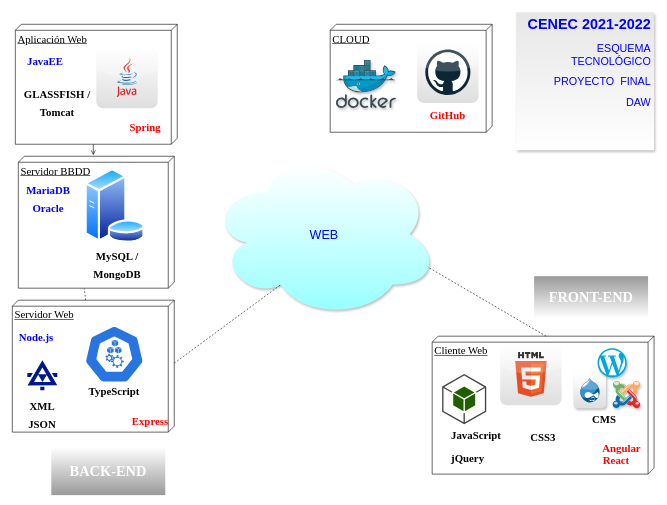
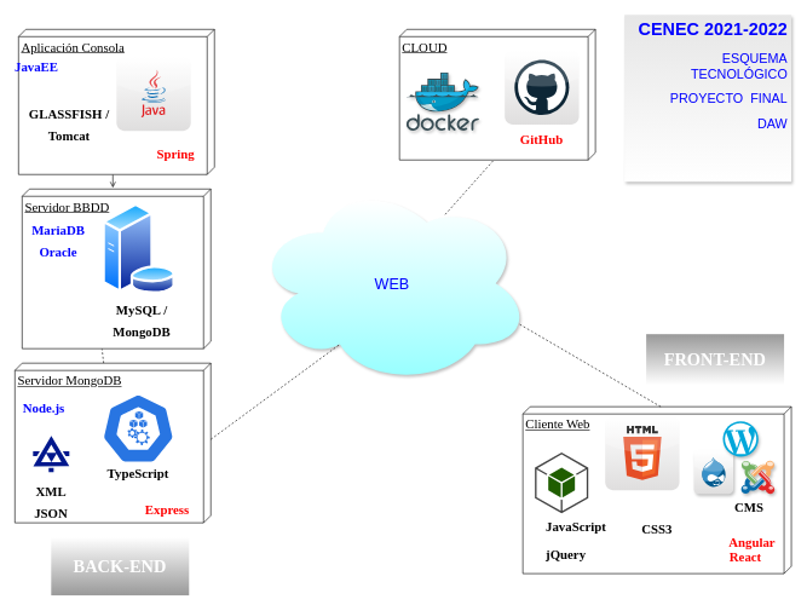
  <mxCell id="0" />
  <mxCell id="1" parent="0" />
  <mxCell id="2" style="rounded=0;orthogonalLoop=1;jettySize=auto;html=1;entryX=-0.008;entryY=0.519;entryDx=0;entryDy=0;entryPerimeter=0;fontColor=#0000FF;endArrow=open;endFill=0;exitX=0;exitY=0;exitDx=200;exitDy=140;exitPerimeter=0;" parent="1" source="34" target="29" edge="1"><mxGeometry relative="1" as="geometry" /></mxCell>
+ <mxCell id="3" style="edgeStyle=none;rounded=0;orthogonalLoop=1;jettySize=auto;html=1;fontColor=#0000FF;endArrow=none;endFill=0;dashed=1;entryX=0;entryY=0;entryDx=180;entryDy=140;entryPerimeter=0;exitX=0.692;exitY=0.161;exitDx=0;exitDy=0;exitPerimeter=0;" parent="1" source="44" target="40" edge="1"><mxGeometry relative="1" as="geometry" /></mxCell>
  <mxCell id="4" style="rounded=0;orthogonalLoop=1;jettySize=auto;html=1;entryX=1;entryY=0.577;entryDx=0;entryDy=0;entryPerimeter=0;fontColor=#0000FF;endArrow=none;endFill=0;dashed=1;" parent="1" source="21" target="29" edge="1"><mxGeometry relative="1" as="geometry" /></mxCell>
  <mxCell id="5" value="&lt;h1 style=&quot;font-size: 24px;&quot;&gt;&lt;font face=&quot;Tahoma&quot; style=&quot;font-size: 24px;&quot;&gt;&lt;span style=&quot;font-size: 24px;&quot;&gt;FRONT-END&lt;/span&gt;&lt;/font&gt;&lt;/h1&gt;" style="text;html=1;strokeColor=none;align=center;verticalAlign=middle;whiteSpace=wrap;rounded=0;labelBackgroundColor=none;fontColor=#FFFFFF;gradientColor=#FFFFFF;fontStyle=1;fontSize=24;fillColor=#999999;" parent="1" vertex="1"><mxGeometry x="890" y="460" width="190" height="70" as="geometry" /></mxCell>
- <mxCell id="6" value="&lt;h1 style=&quot;font-size: 24px;&quot;&gt;&lt;font face=&quot;Tahoma&quot; style=&quot;font-size: 24px;&quot;&gt;&lt;span style=&quot;font-size: 24px;&quot;&gt;BACK-END&lt;/span&gt;&lt;/font&gt;&lt;/h1&gt;" style="text;html=1;strokeColor=none;align=center;verticalAlign=middle;whiteSpace=wrap;rounded=0;labelBackgroundColor=none;fillColor=#FFFFFF;fontColor=#FFFFFF;fontStyle=1;fontSize=24;gradientColor=#999999;" parent="1" vertex="1"><mxGeometry x="85" y="745" width="190" height="80" as="geometry" /></mxCell>
+ <mxCell id="6" value="&lt;h1 style=&quot;font-size: 24px;&quot;&gt;&lt;font face=&quot;Tahoma&quot; style=&quot;font-size: 24px;&quot;&gt;&lt;span style=&quot;font-size: 24px;&quot;&gt;BACK-END&lt;/span&gt;&lt;/font&gt;&lt;/h1&gt;" style="text;html=1;strokeColor=none;align=center;verticalAlign=middle;whiteSpace=wrap;rounded=0;labelBackgroundColor=none;fillColor=#FFFFFF;fontColor=#FFFFFF;fontStyle=1;fontSize=24;gradientColor=#999999;" parent="1" vertex="1"><mxGeometry x="70" y="740" width="190" height="80" as="geometry" /></mxCell>
  <mxCell id="7" value="&lt;h1&gt;&lt;span&gt;CENEC 2021-2022&lt;/span&gt;&lt;/h1&gt;&lt;h1 style=&quot;font-size: 18px&quot;&gt;&lt;span style=&quot;font-weight: 400&quot;&gt;&lt;font style=&quot;font-size: 18px&quot;&gt;ESQUEMA TECNOLÓGICO&lt;/font&gt;&lt;/span&gt;&lt;/h1&gt;&lt;h1 style=&quot;font-size: 18px&quot;&gt;&lt;span style=&quot;font-weight: 400&quot;&gt;&lt;font style=&quot;font-size: 18px&quot;&gt;PROYECTO&amp;nbsp; FINAL&lt;/font&gt;&lt;/span&gt;&lt;/h1&gt;&lt;div style=&quot;font-size: 18px&quot;&gt;DAW&lt;/div&gt;" style="text;html=1;strokeColor=none;spacing=5;spacingTop=-20;whiteSpace=wrap;overflow=hidden;rounded=0;fontColor=#0000FF;align=right;shadow=1;fillColor=#E6E6E6;gradientColor=#ffffff;" parent="1" vertex="1"><mxGeometry x="860" y="20" width="230" height="230" as="geometry" /></mxCell>
  <mxCell id="8" value="" style="group" vertex="1" connectable="0" parent="1"><mxGeometry x="720" y="560" width="370" height="230" as="geometry" /></mxCell>
  <mxCell id="9" value="&lt;font style=&quot;font-size: 18px&quot;&gt;Cliente Web&lt;/font&gt;" style="verticalAlign=top;align=left;spacingTop=8;spacingLeft=2;spacingRight=12;shape=cube;size=10;direction=south;fontStyle=4;html=1;rounded=0;shadow=0;comic=0;labelBackgroundColor=none;strokeWidth=1;fontFamily=Verdana;fontSize=12" parent="8" vertex="1"><mxGeometry width="370" height="230" as="geometry" /></mxCell>
  <mxCell id="10" value="" style="outlineConnect=0;dashed=0;verticalLabelPosition=bottom;verticalAlign=top;align=center;html=1;shape=mxgraph.aws3.android;fillColor=#205E00;gradientColor=none;" parent="8" vertex="1"><mxGeometry x="16.65" y="63" width="73.5" height="84" as="geometry" /></mxCell>
  <mxCell id="11" value="" style="dashed=0;outlineConnect=0;html=1;align=center;labelPosition=center;verticalLabelPosition=bottom;verticalAlign=top;shape=mxgraph.webicons.html5;gradientColor=#DFDEDE" parent="8" vertex="1"><mxGeometry x="113.4" y="12.6" width="102.4" height="102.4" as="geometry" /></mxCell>
  <mxCell id="12" value="&lt;h1&gt;&lt;font face=&quot;Tahoma&quot; style=&quot;font-size: 18px&quot;&gt;CSS3&lt;/font&gt;&lt;/h1&gt;" style="text;html=1;strokeColor=none;fillColor=none;align=center;verticalAlign=middle;whiteSpace=wrap;rounded=0;" parent="8" vertex="1"><mxGeometry x="164.5" y="157.4" width="40" height="20" as="geometry" /></mxCell>
  <mxCell id="13" value="&lt;h1&gt;&lt;font face=&quot;Tahoma&quot; style=&quot;font-size: 18px&quot;&gt;JavaScript&lt;/font&gt;&lt;/h1&gt;&lt;div&gt;&lt;font face=&quot;Tahoma&quot; style=&quot;font-size: 18px&quot;&gt;&lt;b&gt;jQuery&lt;/b&gt;&lt;/font&gt;&lt;/div&gt;" style="text;html=1;strokeColor=none;fillColor=none;align=left;verticalAlign=middle;whiteSpace=wrap;rounded=0;" parent="8" vertex="1"><mxGeometry x="30" y="165" width="10" height="20" as="geometry" /></mxCell>
  <mxCell id="14" value="&lt;h1&gt;&lt;font face=&quot;Tahoma&quot;&gt;&lt;span style=&quot;font-size: 18px&quot;&gt;React&lt;/span&gt;&lt;/font&gt;&lt;/h1&gt;" style="text;html=1;strokeColor=none;fillColor=none;align=center;verticalAlign=middle;whiteSpace=wrap;rounded=0;fontColor=#FF0000;" parent="8" vertex="1"><mxGeometry x="275.7" y="196" width="62.4" height="20" as="geometry" /></mxCell>
  <mxCell id="15" value="&lt;h1&gt;&lt;font face=&quot;Tahoma&quot;&gt;&lt;span style=&quot;font-size: 18px&quot;&gt;Angular&lt;/span&gt;&lt;/font&gt;&lt;/h1&gt;" style="text;html=1;strokeColor=none;fillColor=none;align=center;verticalAlign=middle;whiteSpace=wrap;rounded=0;fontColor=#FF0000;" parent="8" vertex="1"><mxGeometry x="284.5" y="175" width="62.4" height="20" as="geometry" /></mxCell>
  <mxCell id="16" value="" style="dashed=0;outlineConnect=0;html=1;align=center;labelPosition=center;verticalLabelPosition=bottom;verticalAlign=top;shape=mxgraph.webicons.drupal;gradientColor=#DFDEDE;shadow=1;" vertex="1" parent="8"><mxGeometry x="235.7" y="60" width="54.3" height="60" as="geometry" /></mxCell>
- <mxCell id="17" value="&lt;h1&gt;&lt;font face=&quot;Tahoma&quot; style=&quot;font-size: 18px&quot;&gt;CMS&lt;/font&gt;&lt;/h1&gt;" style="text;html=1;strokeColor=none;fillColor=none;align=center;verticalAlign=middle;whiteSpace=wrap;rounded=0;" vertex="1" parent="8"><mxGeometry x="266.9" y="127" width="40" height="20" as="geometry" /></mxCell>
+ <mxCell id="17" value="&lt;h1&gt;&lt;font face=&quot;Tahoma&quot; style=&quot;font-size: 18px&quot;&gt;CMS&lt;/font&gt;&lt;/h1&gt;" style="text;html=1;strokeColor=none;fillColor=none;align=center;verticalAlign=middle;whiteSpace=wrap;rounded=0;" vertex="1" parent="8"><mxGeometry x="291.9" y="127" width="40" height="20" as="geometry" /></mxCell>
  <mxCell id="18" value="" style="dashed=0;outlineConnect=0;html=1;align=center;labelPosition=center;verticalLabelPosition=bottom;verticalAlign=top;shape=mxgraph.weblogos.wordpress_2;fillColor=#00A7DA;strokeColor=none;shadow=1;labelBackgroundColor=none;fontSize=24;fontColor=#FFFFFF;" vertex="1" parent="8"><mxGeometry x="275.7" y="20" width="48.8" height="48.8" as="geometry" /></mxCell>
  <mxCell id="19" value="" style="dashed=0;outlineConnect=0;html=1;align=center;labelPosition=center;verticalLabelPosition=bottom;verticalAlign=top;shape=mxgraph.weblogos.joomla;fillColor=#1F457D;gradientColor=#081220;shadow=1;labelBackgroundColor=none;fontSize=24;fontColor=#FFFFFF;" vertex="1" parent="8"><mxGeometry x="300.9" y="74.4" width="46" height="45.6" as="geometry" /></mxCell>
  <mxCell id="20" value="" style="group" vertex="1" connectable="0" parent="1"><mxGeometry x="20" y="500" width="270" height="220" as="geometry" /></mxCell>
- <mxCell id="21" value="&lt;font style=&quot;font-size: 18px&quot;&gt;Servidor Web&lt;/font&gt;" style="verticalAlign=top;align=left;spacingTop=8;spacingLeft=2;spacingRight=12;shape=cube;size=10;direction=south;fontStyle=4;html=1;rounded=0;shadow=0;comic=0;labelBackgroundColor=none;strokeWidth=1;fontFamily=Verdana;fontSize=12" parent="20" vertex="1"><mxGeometry width="270" height="220" as="geometry" /></mxCell>
+ <mxCell id="21" value="&lt;font style=&quot;font-size: 18px&quot;&gt;Servidor MongoDB&lt;/font&gt;" style="verticalAlign=top;align=left;spacingTop=8;spacingLeft=2;spacingRight=12;shape=cube;size=10;direction=south;fontStyle=4;html=1;rounded=0;shadow=0;comic=0;labelBackgroundColor=none;strokeWidth=1;fontFamily=Verdana;fontSize=12" parent="20" vertex="1"><mxGeometry width="270" height="220" as="geometry" /></mxCell>
  <mxCell id="22" value="" style="html=1;dashed=0;whitespace=wrap;fillColor=#2875E2;strokeColor=#ffffff;points=[[0.005,0.63,0],[0.1,0.2,0],[0.9,0.2,0],[0.5,0,0],[0.995,0.63,0],[0.72,0.99,0],[0.5,1,0],[0.28,0.99,0]];shape=mxgraph.kubernetes.icon;prIcon=node" parent="20" vertex="1"><mxGeometry x="120" y="40" width="100" height="100" as="geometry" /></mxCell>
  <mxCell id="23" value="&lt;h1&gt;&lt;font face=&quot;Tahoma&quot;&gt;&lt;span style=&quot;font-size: 18px&quot;&gt;Node.js&lt;/span&gt;&lt;/font&gt;&lt;/h1&gt;" style="text;html=1;strokeColor=none;fillColor=none;align=center;verticalAlign=middle;whiteSpace=wrap;rounded=0;fontColor=#0000FF;" parent="20" vertex="1"><mxGeometry x="20" y="50" width="40" height="20" as="geometry" /></mxCell>
- <mxCell id="24" value="&lt;h1&gt;&lt;font face=&quot;Tahoma&quot;&gt;&lt;span style=&quot;font-size: 18px&quot;&gt;Express&lt;/span&gt;&lt;/font&gt;&lt;/h1&gt;" style="text;html=1;strokeColor=none;fillColor=none;align=center;verticalAlign=middle;whiteSpace=wrap;rounded=0;fontColor=#FF0000;" parent="20" vertex="1"><mxGeometry x="210" y="190" width="40" height="20" as="geometry" /></mxCell>
+ <mxCell id="24" value="&lt;h1&gt;&lt;font face=&quot;Tahoma&quot;&gt;&lt;span style=&quot;font-size: 18px&quot;&gt;Express&lt;/span&gt;&lt;/font&gt;&lt;/h1&gt;" style="text;html=1;strokeColor=none;fillColor=none;align=center;verticalAlign=middle;whiteSpace=wrap;rounded=0;fontColor=#FF0000;" parent="20" vertex="1"><mxGeometry x="190" y="190" width="40" height="20" as="geometry" /></mxCell>
  <mxCell id="25" value="&lt;h1&gt;&lt;font face=&quot;Tahoma&quot;&gt;&lt;span style=&quot;font-size: 18px&quot;&gt;TypeScript&lt;/span&gt;&lt;/font&gt;&lt;/h1&gt;" style="text;html=1;strokeColor=none;fillColor=none;align=center;verticalAlign=middle;whiteSpace=wrap;rounded=0;" parent="20" vertex="1"><mxGeometry x="150" y="140" width="40" height="20" as="geometry" /></mxCell>
  <mxCell id="26" value="" style="aspect=fixed;pointerEvents=1;shadow=0;dashed=0;html=1;strokeColor=none;labelPosition=center;verticalLabelPosition=bottom;verticalAlign=top;align=center;fillColor=#00188D;shape=mxgraph.mscae.enterprise.xml_web_service;fontColor=#0000FF;" parent="20" vertex="1"><mxGeometry x="25" y="100" width="50" height="50" as="geometry" /></mxCell>
  <mxCell id="27" value="&lt;h1&gt;&lt;font face=&quot;Tahoma&quot;&gt;&lt;span style=&quot;font-size: 18px&quot;&gt;XML JSON&lt;/span&gt;&lt;/font&gt;&lt;/h1&gt;" style="text;html=1;strokeColor=none;fillColor=none;align=center;verticalAlign=middle;whiteSpace=wrap;rounded=0;" parent="20" vertex="1"><mxGeometry x="20" y="180" width="60" height="20" as="geometry" /></mxCell>
  <mxCell id="28" value="" style="group" vertex="1" connectable="0" parent="1"><mxGeometry x="30" y="260" width="260" height="220" as="geometry" /></mxCell>
  <mxCell id="29" value="&lt;font style=&quot;font-size: 18px&quot;&gt;Servidor BBDD&lt;/font&gt;" style="verticalAlign=top;align=left;spacingTop=8;spacingLeft=2;spacingRight=12;shape=cube;size=10;direction=south;fontStyle=4;html=1;rounded=0;shadow=0;comic=0;labelBackgroundColor=none;strokeWidth=1;fontFamily=Verdana;fontSize=12" parent="28" vertex="1"><mxGeometry width="260" height="220" as="geometry" /></mxCell>
  <mxCell id="30" value="&lt;h1&gt;&lt;font face=&quot;Tahoma&quot;&gt;&lt;span style=&quot;font-size: 18px&quot;&gt;MariaDB Oracle&lt;/span&gt;&lt;/font&gt;&lt;/h1&gt;" style="text;html=1;strokeColor=none;fillColor=none;align=center;verticalAlign=middle;whiteSpace=wrap;rounded=0;fontColor=#0000FF;" parent="28" vertex="1"><mxGeometry x="30" y="60" width="40" height="20" as="geometry" /></mxCell>
  <mxCell id="31" value="&lt;h1&gt;&lt;font face=&quot;Tahoma&quot;&gt;&lt;span style=&quot;font-size: 18px&quot;&gt;MySQL / MongoDB&lt;/span&gt;&lt;/font&gt;&lt;/h1&gt;" style="text;html=1;strokeColor=none;fillColor=none;align=center;verticalAlign=middle;whiteSpace=wrap;rounded=0;" parent="28" vertex="1"><mxGeometry x="100" y="170" width="130" height="20" as="geometry" /></mxCell>
  <mxCell id="32" value="" style="aspect=fixed;perimeter=ellipsePerimeter;html=1;align=center;shadow=0;dashed=0;spacingTop=3;image;image=img/lib/active_directory/database_server.svg;" parent="28" vertex="1"><mxGeometry x="110" y="20" width="102" height="124.39" as="geometry" /></mxCell>
  <mxCell id="33" value="" style="group" vertex="1" connectable="0" parent="1"><mxGeometry x="25" y="40" width="270" height="200" as="geometry" /></mxCell>
- <mxCell id="34" value="&lt;font style=&quot;font-size: 18px&quot;&gt;Aplicación Web&lt;/font&gt;" style="verticalAlign=top;align=left;spacingTop=8;spacingLeft=2;spacingRight=12;shape=cube;size=10;direction=south;fontStyle=4;html=1;rounded=0;shadow=0;comic=0;labelBackgroundColor=none;strokeWidth=1;fontFamily=Verdana;fontSize=12" parent="33" vertex="1"><mxGeometry width="270" height="200" as="geometry" /></mxCell>
+ <mxCell id="34" value="&lt;font style=&quot;font-size: 18px&quot;&gt;Aplicación Consola&lt;/font&gt;" style="verticalAlign=top;align=left;spacingTop=8;spacingLeft=2;spacingRight=12;shape=cube;size=10;direction=south;fontStyle=4;html=1;rounded=0;shadow=0;comic=0;labelBackgroundColor=none;strokeWidth=1;fontFamily=Verdana;fontSize=12" parent="33" vertex="1"><mxGeometry width="270" height="200" as="geometry" /></mxCell>
  <mxCell id="35" value="" style="dashed=0;outlineConnect=0;html=1;align=center;labelPosition=center;verticalLabelPosition=bottom;verticalAlign=top;shape=mxgraph.webicons.java;gradientColor=#DFDEDE" parent="33" vertex="1"><mxGeometry x="135.0" y="37.6" width="102.4" height="102.4" as="geometry" /></mxCell>
  <mxCell id="36" value="&lt;h1&gt;&lt;font face=&quot;Tahoma&quot;&gt;&lt;span style=&quot;font-size: 18px&quot;&gt;Spring&lt;/span&gt;&lt;/font&gt;&lt;/h1&gt;" style="text;html=1;strokeColor=none;fillColor=none;align=center;verticalAlign=middle;whiteSpace=wrap;rounded=0;fontColor=#FF0000;" parent="33" vertex="1"><mxGeometry x="197.4" y="161.2" width="40" height="20" as="geometry" /></mxCell>
- <mxCell id="37" value="&lt;h1&gt;&lt;font face=&quot;Tahoma&quot;&gt;&lt;span style=&quot;font-size: 18px&quot;&gt;JavaEE&lt;/span&gt;&lt;/font&gt;&lt;/h1&gt;" style="text;html=1;strokeColor=none;fillColor=none;align=center;verticalAlign=middle;whiteSpace=wrap;rounded=0;fontColor=#0000FF;" parent="33" vertex="1"><mxGeometry x="30" y="50.0" width="40" height="20" as="geometry" /></mxCell>
+ <mxCell id="37" value="&lt;h1&gt;&lt;font face=&quot;Tahoma&quot;&gt;&lt;span style=&quot;font-size: 18px&quot;&gt;JavaEE&lt;/span&gt;&lt;/font&gt;&lt;/h1&gt;" style="text;html=1;strokeColor=none;fillColor=none;align=center;verticalAlign=middle;whiteSpace=wrap;rounded=0;fontColor=#0000FF;" parent="33" vertex="1"><mxGeometry x="5" y="40" width="40" height="20" as="geometry" /></mxCell>
  <mxCell id="38" value="&lt;h1&gt;&lt;font face=&quot;Tahoma&quot;&gt;&lt;span style=&quot;font-size: 18px&quot;&gt;GLASSFISH / Tomcat&lt;/span&gt;&lt;/font&gt;&lt;/h1&gt;" style="text;html=1;strokeColor=none;fillColor=none;align=center;verticalAlign=middle;whiteSpace=wrap;rounded=0;" vertex="1" parent="33"><mxGeometry x="5" y="120" width="130" height="20" as="geometry" /></mxCell>
  <mxCell id="39" value="" style="group" vertex="1" connectable="0" parent="1"><mxGeometry x="550" y="40" width="270" height="180" as="geometry" /></mxCell>
  <mxCell id="40" value="&lt;font style=&quot;font-size: 18px&quot;&gt;CLOUD&lt;/font&gt;" style="verticalAlign=top;align=left;spacingTop=8;spacingLeft=2;spacingRight=12;shape=cube;size=10;direction=south;fontStyle=4;html=1;rounded=0;shadow=0;comic=0;labelBackgroundColor=none;strokeWidth=1;fontFamily=Verdana;fontSize=12" vertex="1" parent="39"><mxGeometry width="270" height="180" as="geometry" /></mxCell>
  <mxCell id="41" value="" style="dashed=0;outlineConnect=0;html=1;align=center;labelPosition=center;verticalLabelPosition=bottom;verticalAlign=top;shape=mxgraph.webicons.github;gradientColor=#DFDEDE" parent="39" vertex="1"><mxGeometry x="145.0" y="28.8" width="102.4" height="102.4" as="geometry" /></mxCell>
  <mxCell id="42" value="&lt;h1&gt;&lt;font face=&quot;Tahoma&quot;&gt;&lt;span style=&quot;font-size: 18px&quot;&gt;GitHub&lt;/span&gt;&lt;/font&gt;&lt;/h1&gt;" style="text;html=1;strokeColor=none;fillColor=none;align=center;verticalAlign=middle;whiteSpace=wrap;rounded=0;fontColor=#FF0000;" parent="39" vertex="1"><mxGeometry x="176.2" y="140" width="40" height="20" as="geometry" /></mxCell>
  <mxCell id="43" value="" style="aspect=fixed;html=1;points=[];align=center;image;fontSize=21;image=img/lib/mscae/Docker.svg;shadow=1;labelBackgroundColor=none;fontColor=#FFFFFF;fillColor=#FFFFFF;gradientColor=#00CC00;" vertex="1" parent="39"><mxGeometry x="10" y="60.0" width="100" height="80" as="geometry" /></mxCell>
  <mxCell id="44" value="&lt;font color=&quot;#0000ff&quot;&gt;WEB&lt;/font&gt;" style="ellipse;shape=cloud;whiteSpace=wrap;html=1;shadow=1;labelBackgroundColor=none;fontSize=21;fontColor=#FFFFFF;fillColor=#FFFFFF;strokeColor=none;gradientColor=#99FFFF;" vertex="1" parent="1"><mxGeometry x="350" y="250" width="380" height="280" as="geometry" /></mxCell>
  <mxCell id="45" style="rounded=0;orthogonalLoop=1;jettySize=auto;html=1;entryX=0.31;entryY=0.8;entryDx=0;entryDy=0;entryPerimeter=0;fontSize=21;fontColor=#FFFFFF;dashed=1;endArrow=none;endFill=0;exitX=0;exitY=0;exitDx=105;exitDy=0;exitPerimeter=0;" edge="1" parent="1" source="21" target="44"><mxGeometry relative="1" as="geometry"><mxPoint x="300" y="375.199" as="sourcePoint" /><mxPoint x="386.6" y="372" as="targetPoint" /></mxGeometry></mxCell>
  <mxCell id="46" style="rounded=0;orthogonalLoop=1;jettySize=auto;html=1;entryX=0.96;entryY=0.7;entryDx=0;entryDy=0;entryPerimeter=0;fontSize=21;fontColor=#FFFFFF;dashed=1;endArrow=none;endFill=0;exitX=0;exitY=0;exitDx=0;exitDy=180;exitPerimeter=0;" edge="1" parent="1" source="9" target="44"><mxGeometry relative="1" as="geometry"><mxPoint x="300" y="615" as="sourcePoint" /><mxPoint x="477.8" y="484" as="targetPoint" /></mxGeometry></mxCell>
